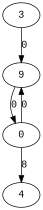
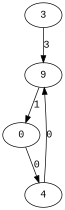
  digraph {
    fontname="Liberation Mono"
    node [fontname="Liberation Mono"]
    edge [fontname="Liberation Mono"]
    n1 [label=9]
    0
    4
    3
-   n1 -> 0 [label=0]
-   0 -> n1 [label=0]
-   0 -> 4 [label=8]
-   3 -> n1 [label=0]
+   n1 -> 0 [label=1]
+   4 -> n1 [label=0]
+   0 -> 4 [label=0]
+   3 -> n1 [label=3]
  }
